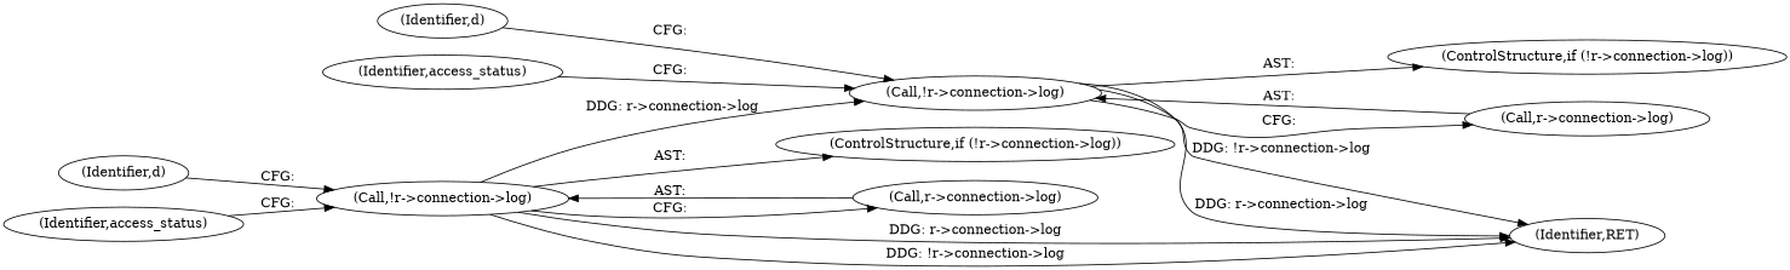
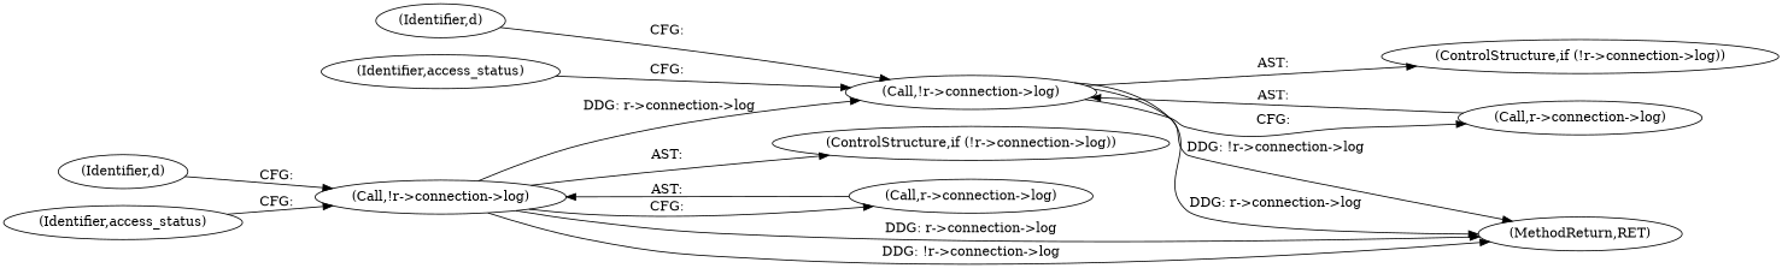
  digraph {
    rankdir=LR
    n1 [label="(Call,!r->connection->log)"]
    n2 [label="(Call,!r->connection->log)"]
-   n3 [label="(Identifier,RET)"]
+   n3 [label="(MethodReturn,RET)"]
    n4 [label="(Call,r->connection->log)"]
    n5 [label="(ControlStructure,if (!r->connection->log))"]
    n6 [label="(Call,r->connection->log)"]
    n7 [label="(ControlStructure,if (!r->connection->log))"]
    n8 [label="(Identifier,d)"]
    n9 [label="(Identifier,d)"]
    n10 [label="(Identifier,access_status)"]
    n11 [label="(Identifier,access_status)"]
    n1 -> n2 [label="DDG: r->connection->log"]
    n1 -> n3 [label="DDG: r->connection->log"]
    n1 -> n3 [label="DDG: !r->connection->log"]
    n1 -> n4 [label="CFG: "]
    n1 -> n5 [label="AST: "]
    n2 -> n3 [label="DDG: !r->connection->log"]
    n2 -> n3 [label="DDG: r->connection->log"]
    n2 -> n6 [label="CFG: "]
    n2 -> n7 [label="AST: "]
    n4 -> n1 [label="AST: "]
    n6 -> n2 [label="AST: "]
    n8 -> n1 [label="CFG: "]
    n9 -> n2 [label="CFG: "]
    n10 -> n1 [label="CFG: "]
    n11 -> n2 [label="CFG: "]
  }
